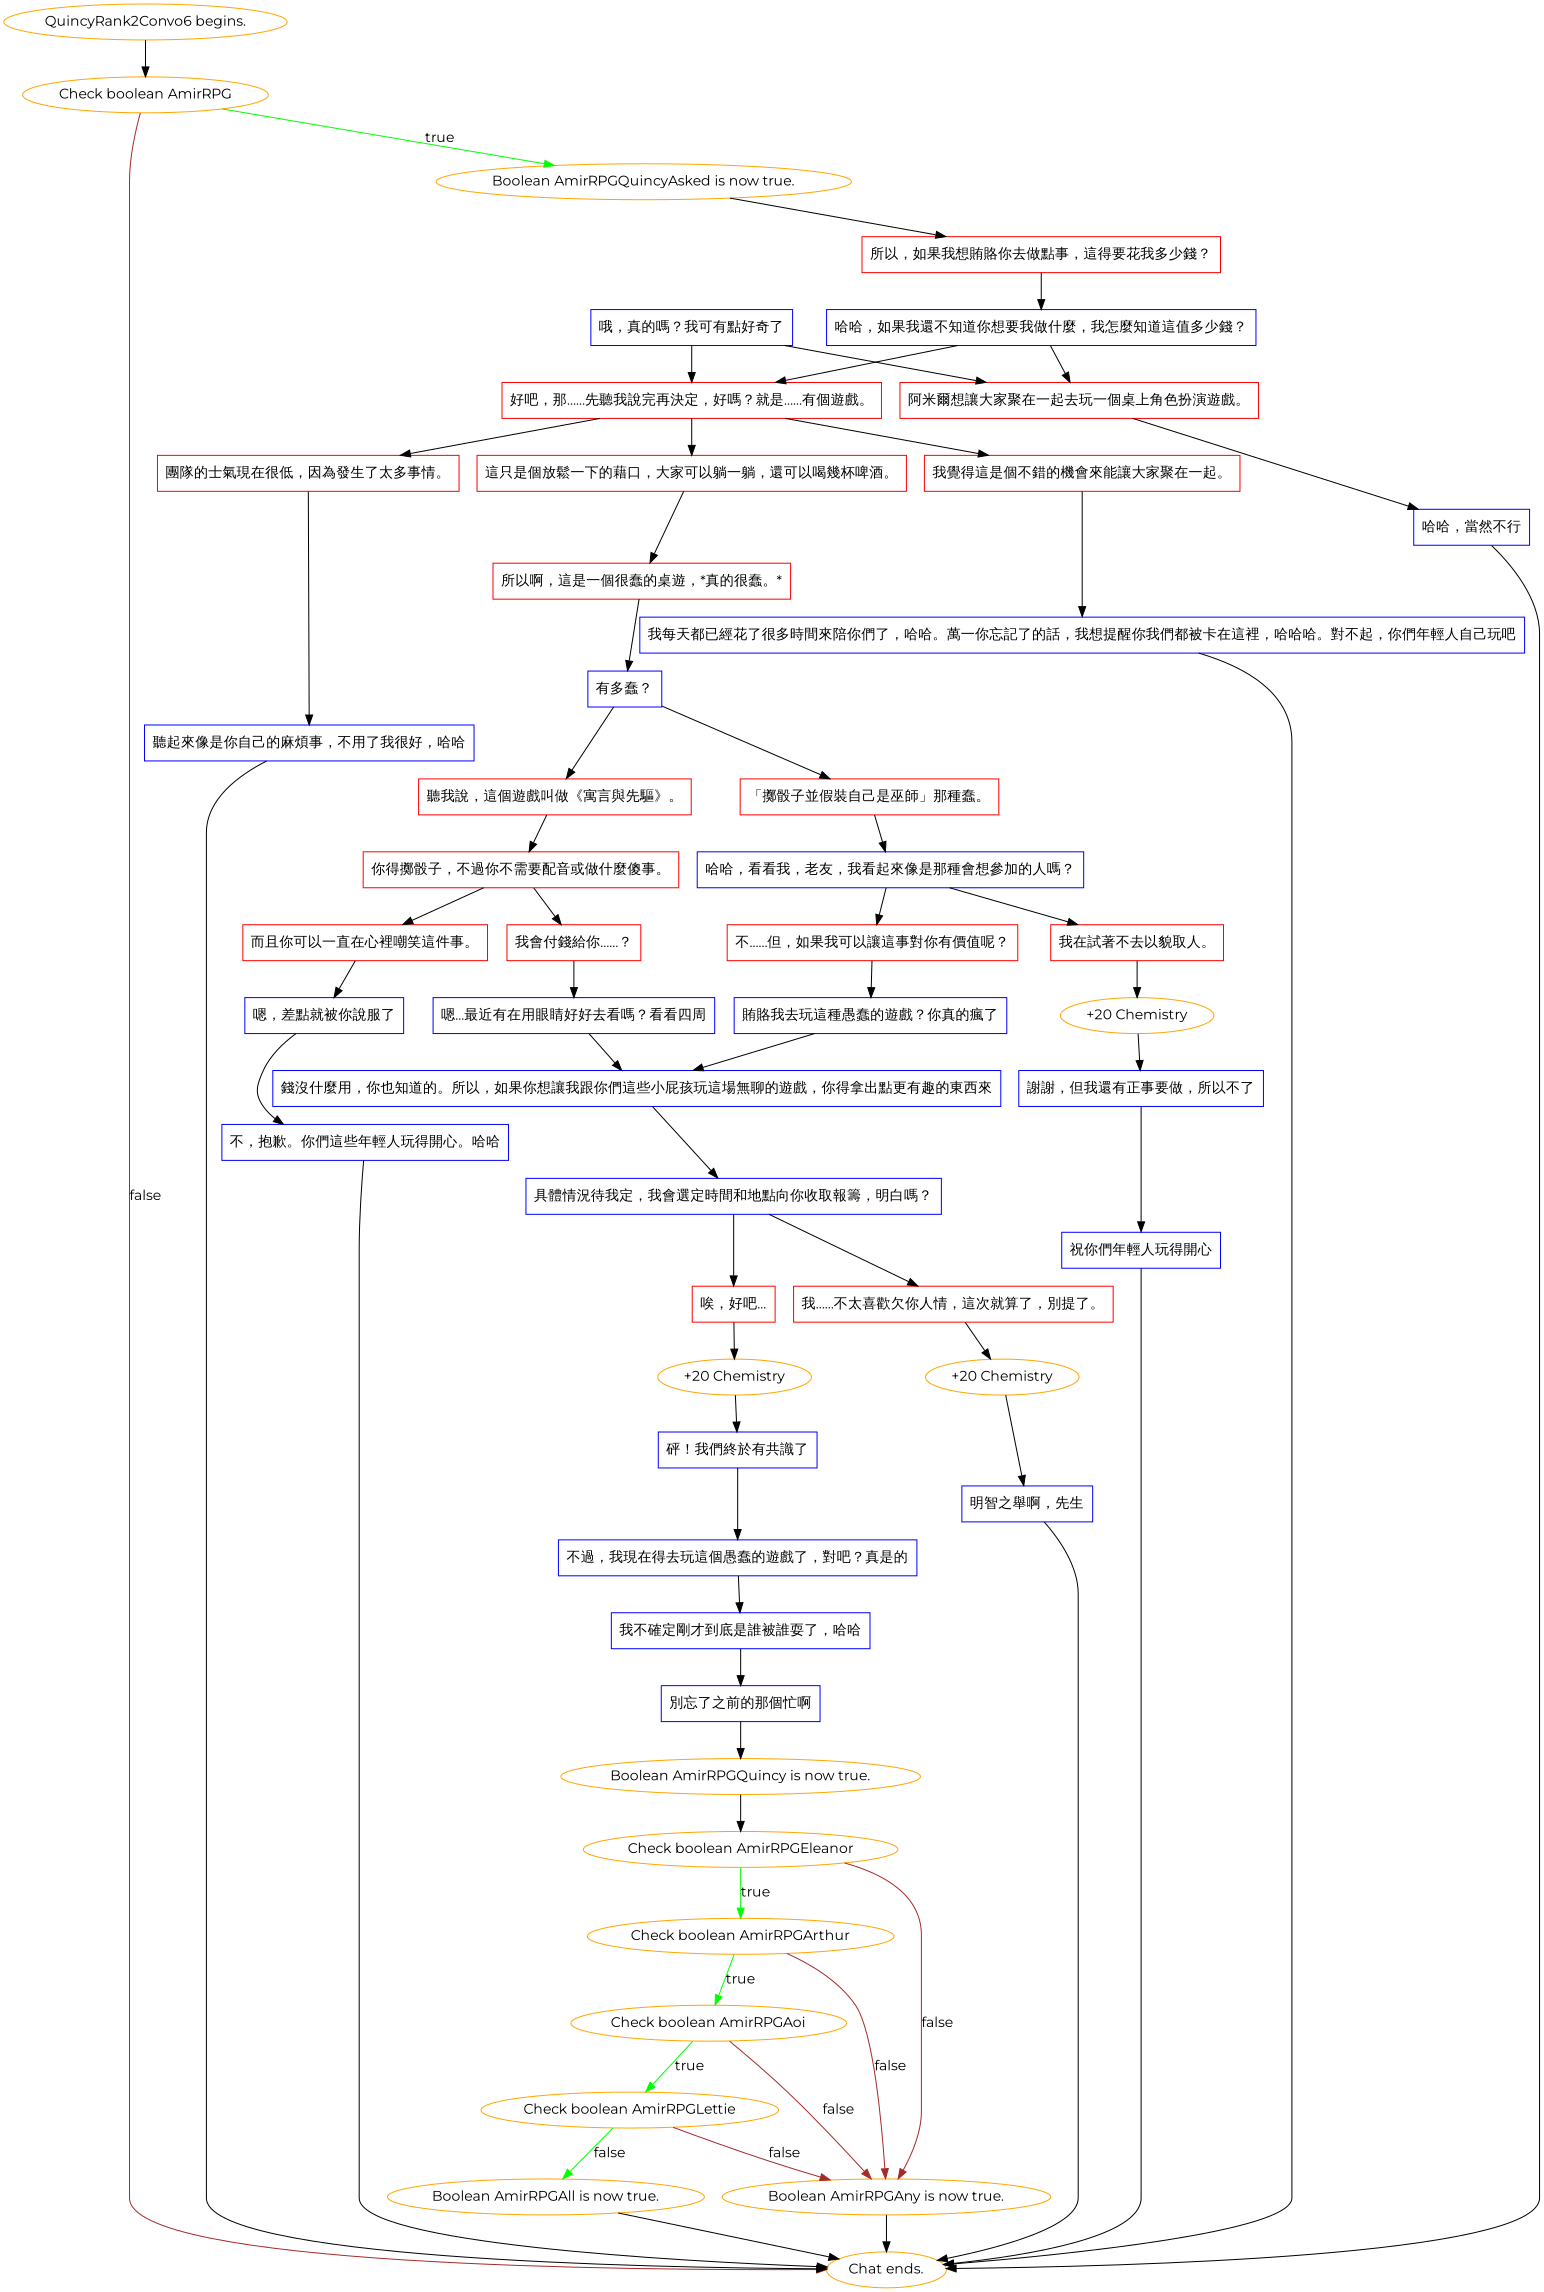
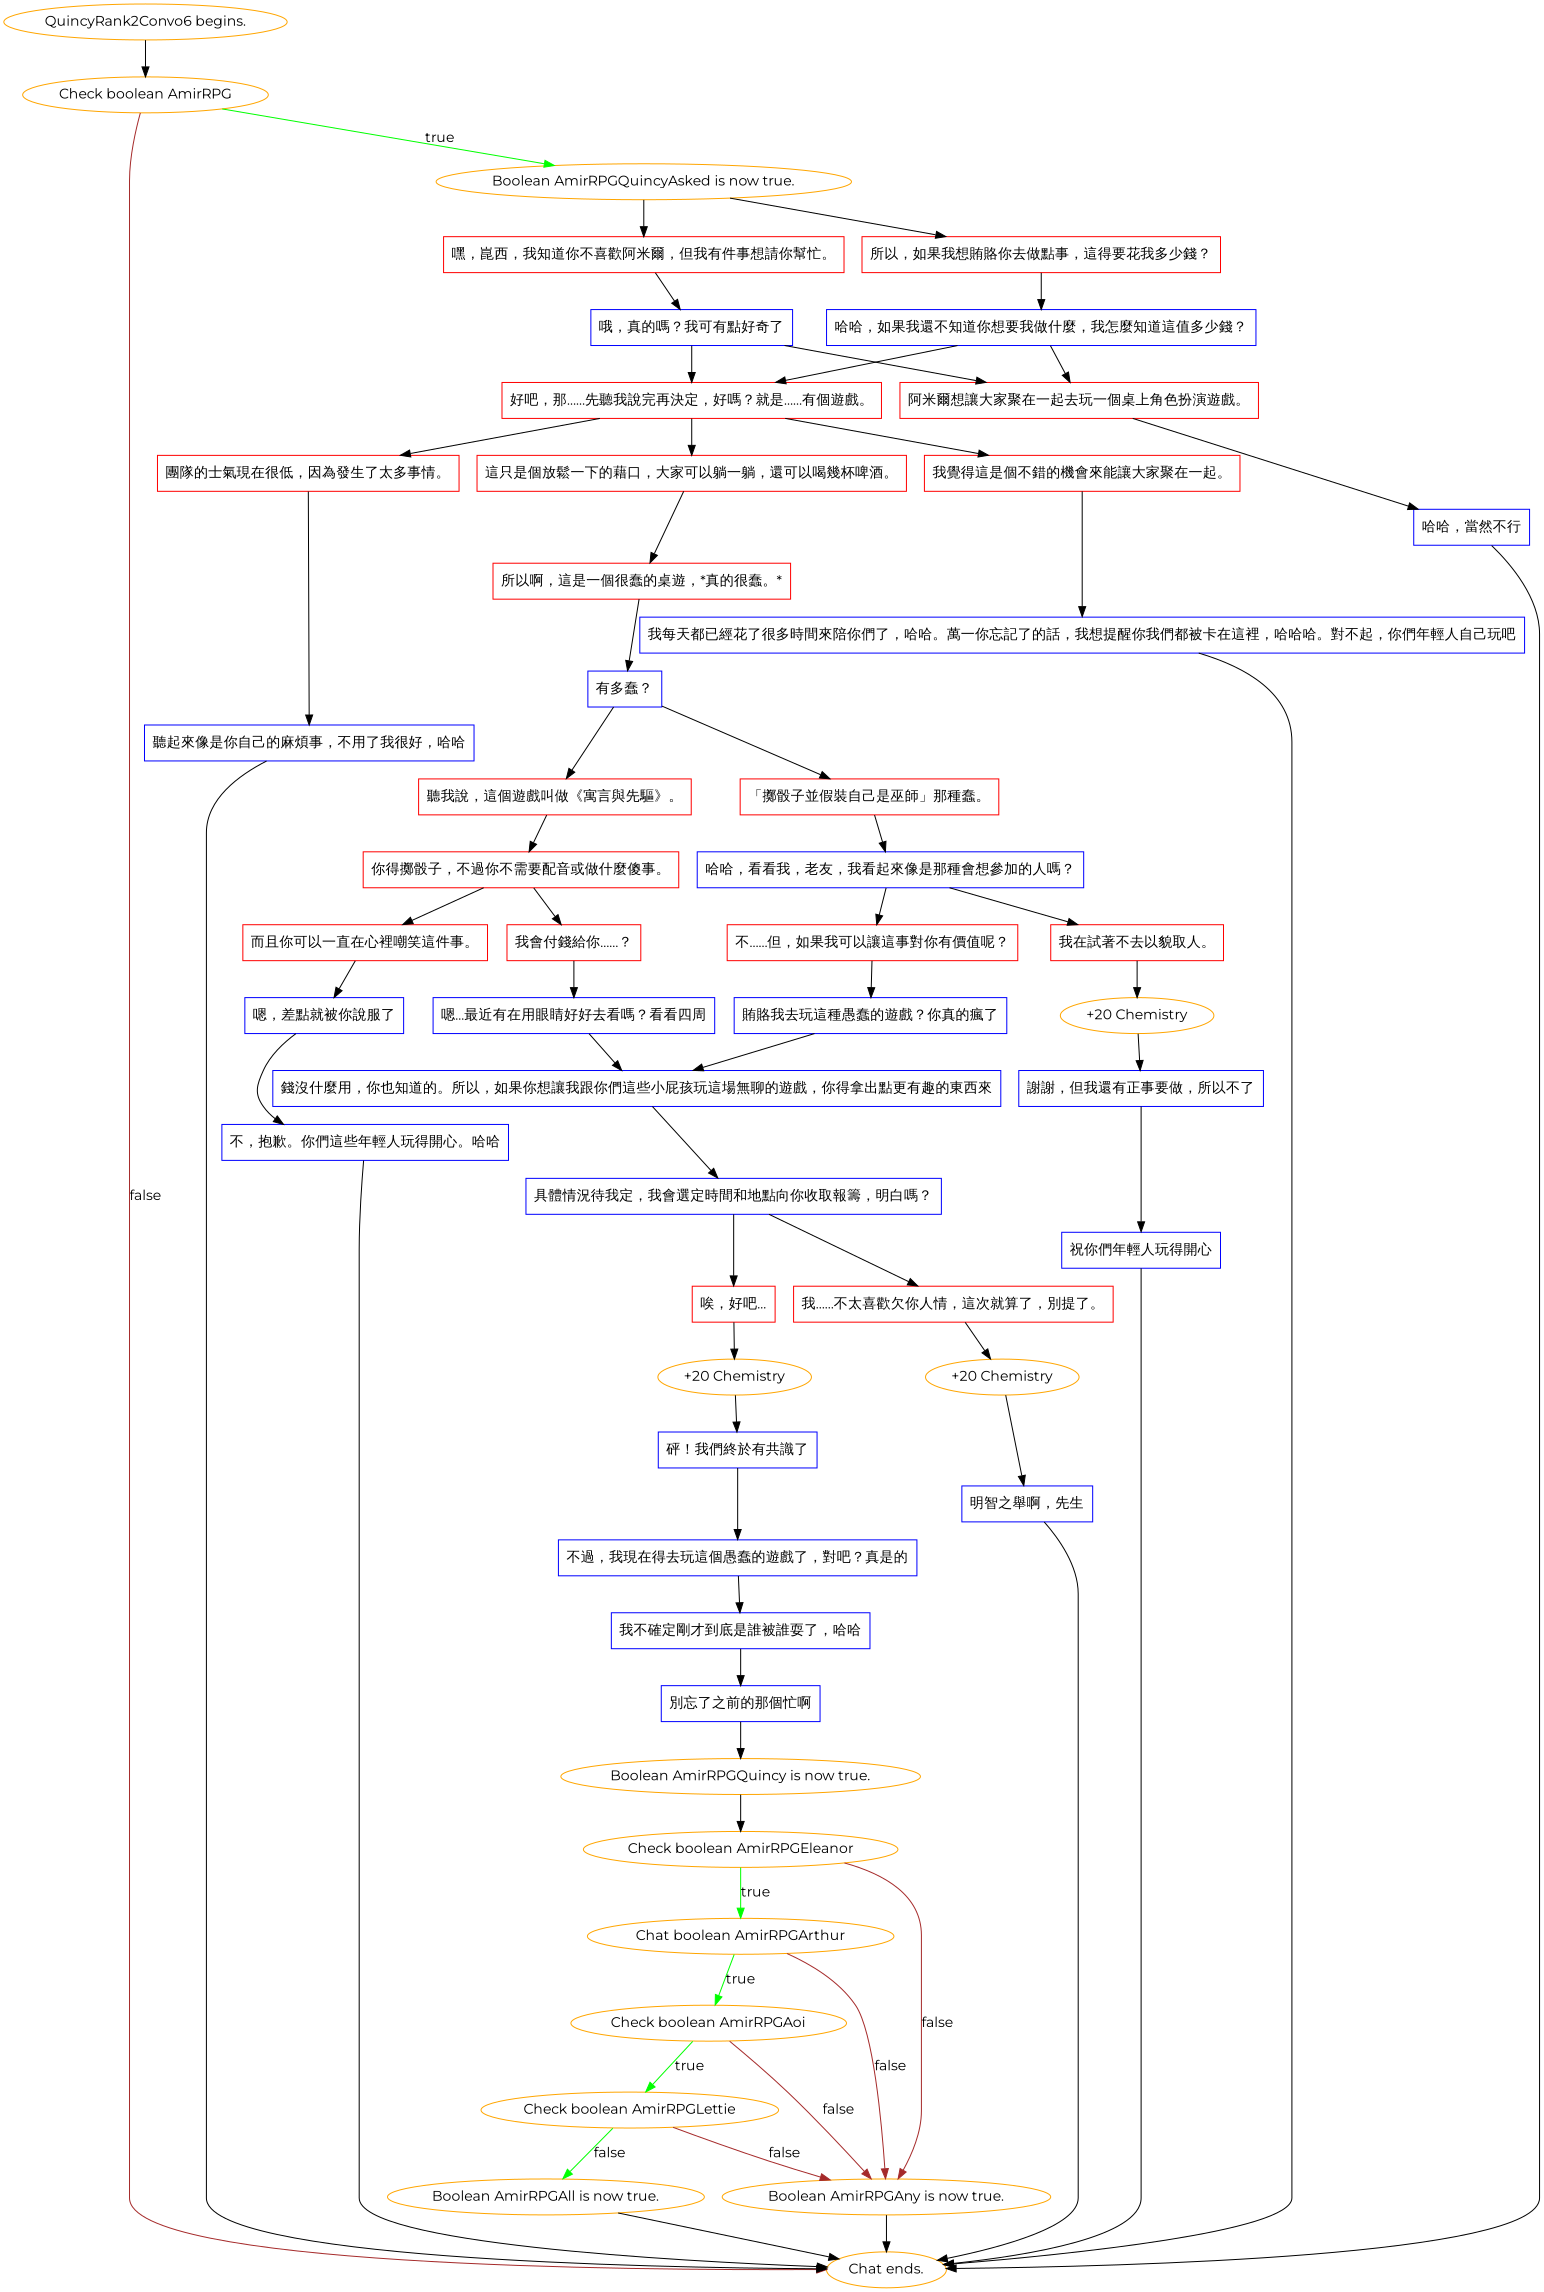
  digraph {
    fontname=Montserrat
    node [color=blue fontname=Montserrat shape=box]
    edge [fontname=Montserrat]
    "QuincyRank2Convo6 begins." [color=orange shape=""]
    n2 [color=orange label="Check boolean AmirRPG" shape=""]
    n3 [color=orange label="Boolean AmirRPGQuincyAsked is now true." shape=""]
    "Chat ends." [color=orange shape=""]
+   n5 [color=red label="嘿，崑西，我知道你不喜歡阿米爾，但我有件事想請你幫忙。"]
    n6 [color=red label="所以，如果我想賄賂你去做點事，這得要花我多少錢？"]
    n7 [label="哦，真的嗎？我可有點好奇了"]
    n8 [label="哈哈，如果我還不知道你想要我做什麼，我怎麼知道這值多少錢？"]
    n9 [color=red label="好吧，那……先聽我說完再決定，好嗎？就是……有個遊戲。"]
    n10 [color=red label="阿米爾想讓大家聚在一起去玩一個桌上角色扮演遊戲。"]
    n11 [color=red label="我覺得這是個不錯的機會來能讓大家聚在一起。"]
    n12 [color=red label="這只是個放鬆一下的藉口，大家可以躺一躺，還可以喝幾杯啤酒。"]
    n13 [color=red label="團隊的士氣現在很低，因為發生了太多事情。"]
    n14 [label="哈哈，當然不行"]
    n15 [label="我每天都已經花了很多時間來陪你們了，哈哈。萬一你忘記了的話，我想提醒你我們都被卡在這裡，哈哈哈。對不起，你們年輕人自己玩吧"]
    n16 [color=red label="所以啊，這是一個很蠢的桌遊，*真的很蠢。*"]
    n17 [label="聽起來像是你自己的麻煩事，不用了我很好，哈哈"]
    n18 [label="有多蠢？"]
    n19 [color=red label="「擲骰子並假裝自己是巫師」那種蠢。"]
    n20 [color=red label="聽我說，這個遊戲叫做《寓言與先驅》。"]
    n21 [label="哈哈，看看我，老友，我看起來像是那種會想參加的人嗎？"]
    n22 [color=red label="你得擲骰子，不過你不需要配音或做什麼傻事。"]
    n23 [color=red label="我在試著不去以貌取人。"]
    n24 [color=red label="不……但，如果我可以讓這事對你有價值呢？"]
    n25 [color=red label="我會付錢給你……？"]
    n26 [color=red label="而且你可以一直在心裡嘲笑這件事。"]
    n27 [color=orange label="+20 Chemistry" shape=""]
    n28 [label="賄賂我去玩這種愚蠢的遊戲？你真的瘋了"]
    n29 [label="嗯...最近有在用眼睛好好去看嗎？看看四周"]
    n30 [label="嗯，差點就被你說服了"]
    n31 [label="謝謝，但我還有正事要做，所以不了"]
    n32 [label="錢沒什麼用，你也知道的。所以，如果你想讓我跟你們這些小屁孩玩這場無聊的遊戲，你得拿出點更有趣的東西來"]
    n33 [label="不，抱歉。你們這些年輕人玩得開心。哈哈"]
    n34 [label="祝你們年輕人玩得開心"]
    n35 [label="具體情況待我定，我會選定時間和地點向你收取報籌，明白嗎？"]
    n36 [color=red label="唉，好吧..."]
    n37 [color=red label="我……不太喜歡欠你人情，這次就算了，別提了。"]
    n38 [color=orange label="+20 Chemistry" shape=""]
    n39 [color=orange label="+20 Chemistry" shape=""]
    n40 [label="砰！我們終於有共識了"]
    n41 [label="明智之舉啊，先生"]
    n42 [label="不過，我現在得去玩這個愚蠢的遊戲了，對吧？真是的"]
    n43 [label="我不確定剛才到底是誰被誰耍了，哈哈"]
    n44 [label="別忘了之前的那個忙啊"]
    n45 [color=orange label="Boolean AmirRPGQuincy is now true." shape=""]
    n46 [color=orange label="Check boolean AmirRPGEleanor" shape=""]
-   n47 [color=orange label="Check boolean AmirRPGArthur" shape=""]
+   n47 [color=orange label="Chat boolean AmirRPGArthur" shape=""]
    n48 [color=orange label="Boolean AmirRPGAny is now true." shape=""]
    n49 [color=orange label="Check boolean AmirRPGAoi" shape=""]
    n50 [color=orange label="Check boolean AmirRPGLettie" shape=""]
    n51 [color=orange label="Boolean AmirRPGAll is now true." shape=""]
    "QuincyRank2Convo6 begins." -> n2
    n2 -> n3 [color=green label=true]
    n2 -> "Chat ends." [color=brown label=false]
+   n3 -> n5
    n3 -> n6
+   n5 -> n7
    n6 -> n8
    n7 -> n9
    n7 -> n10
    n8 -> n9
    n8 -> n10
    n9 -> n11
    n9 -> n12
    n9 -> n13
    n10 -> n14
    n11 -> n15
    n12 -> n16
    n13 -> n17
    n14 -> "Chat ends."
    n15 -> "Chat ends."
    n16 -> n18
    n17 -> "Chat ends."
    n18 -> n19
    n18 -> n20
    n19 -> n21
    n20 -> n22
    n21 -> n23
    n21 -> n24
    n22 -> n25
    n22 -> n26
    n23 -> n27
    n24 -> n28
    n25 -> n29
    n26 -> n30
    n27 -> n31
    n28 -> n32
    n29 -> n32
    n30 -> n33
    n31 -> n34
    n32 -> n35
    n33 -> "Chat ends."
    n34 -> "Chat ends."
    n35 -> n36
    n35 -> n37
    n36 -> n38
    n37 -> n39
    n38 -> n40
    n39 -> n41
    n40 -> n42
    n41 -> "Chat ends."
    n42 -> n43
    n43 -> n44
    n44 -> n45
    n45 -> n46
    n46 -> n47 [color=green label=true]
    n46 -> n48 [color=brown label=false]
    n47 -> n48 [color=brown label=false]
    n47 -> n49 [color=green label=true]
    n48 -> "Chat ends."
    n49 -> n48 [color=brown label=false]
    n49 -> n50 [color=green label=true]
    n50 -> n48 [color=brown label=false]
    n50 -> n51 [color=green label=false]
    n51 -> "Chat ends."
  }
